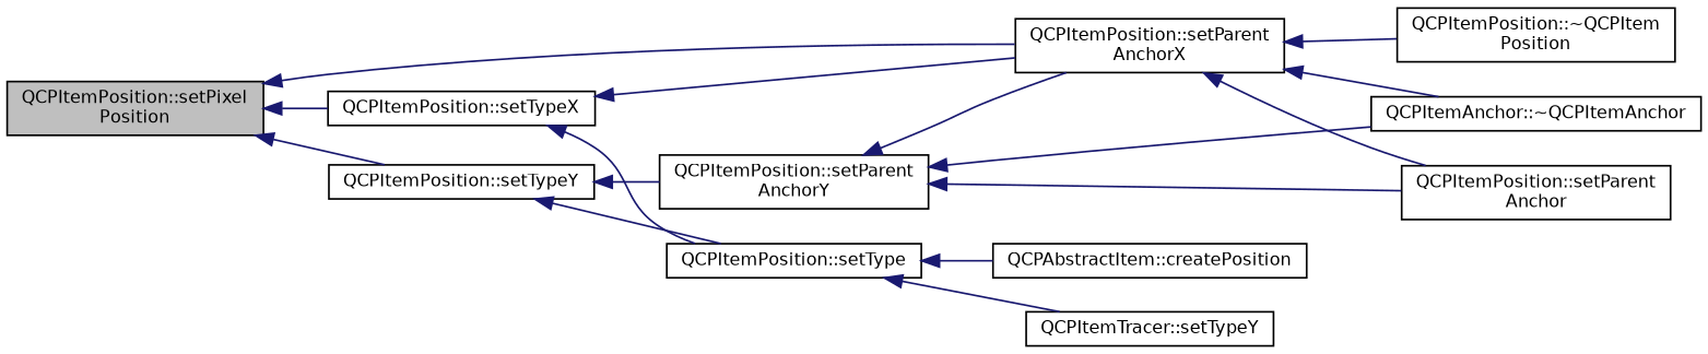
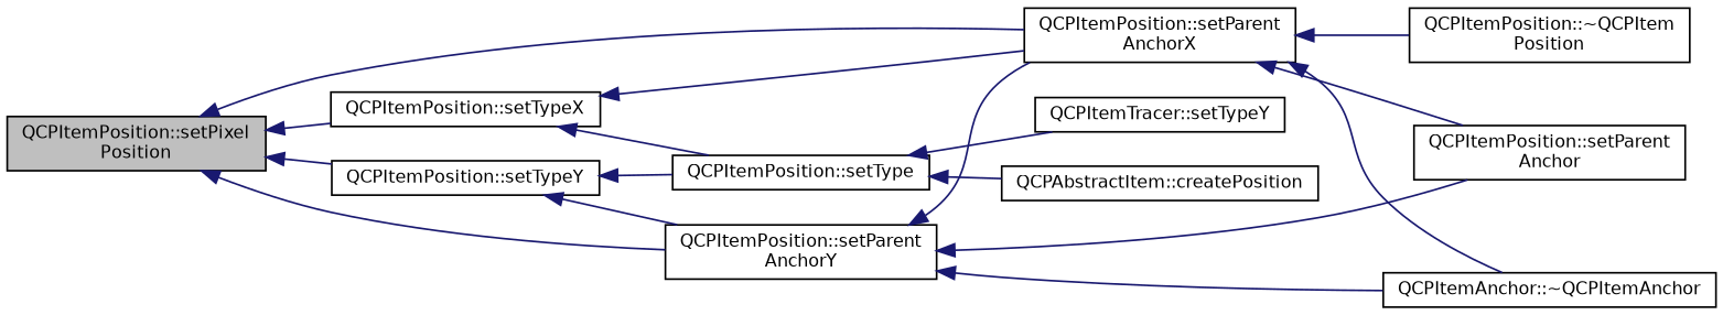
  digraph {
    rankdir=LR
    node [color=black fillcolor=white fontname=Helvetica fontsize=10 shape=record style=filled]
    edge [color=midnightblue dir=back fontname=Helvetica fontsize=10 labelfontname=Helvetica labelfontsize=10 style=solid]
    n1 [fillcolor=grey75 fontcolor=black height=0.2 label="QCPItemPosition::setPixel\lPosition" width=0.4]
    n2 [height=0.2 label="QCPItemPosition::setTypeX" width=0.4]
    n3 [height=0.2 label="QCPItemPosition::setParent\lAnchorX" width=0.4]
    n4 [height=0.2 label="QCPItemPosition::setTypeY" width=0.4]
    n5 [height=0.2 label="QCPItemPosition::setParent\lAnchorY" width=0.4]
    n6 [height=0.2 label="QCPItemPosition::setType" width=0.4]
    n7 [height=0.2 label="QCPItemAnchor::~QCPItemAnchor" width=0.4]
    n8 [height=0.2 label="QCPItemPosition::~QCPItem\lPosition" width=0.4]
    n9 [height=0.2 label="QCPItemPosition::setParent\lAnchor" width=0.4]
    n10 [height=0.2 label="QCPAbstractItem::createPosition" width=0.4]
    n11 [height=0.2 label="QCPItemTracer::setTypeY" width=0.4]
    n1 -> n2
    n1 -> n3
    n1 -> n4
+   n1 -> n5
    n2 -> n3
    n2 -> n6
    n3 -> n7
    n3 -> n8
    n3 -> n9
    n4 -> n5
    n4 -> n6
    n5 -> n3
    n5 -> n7
    n5 -> n9
    n6 -> n10
    n6 -> n11
  }
